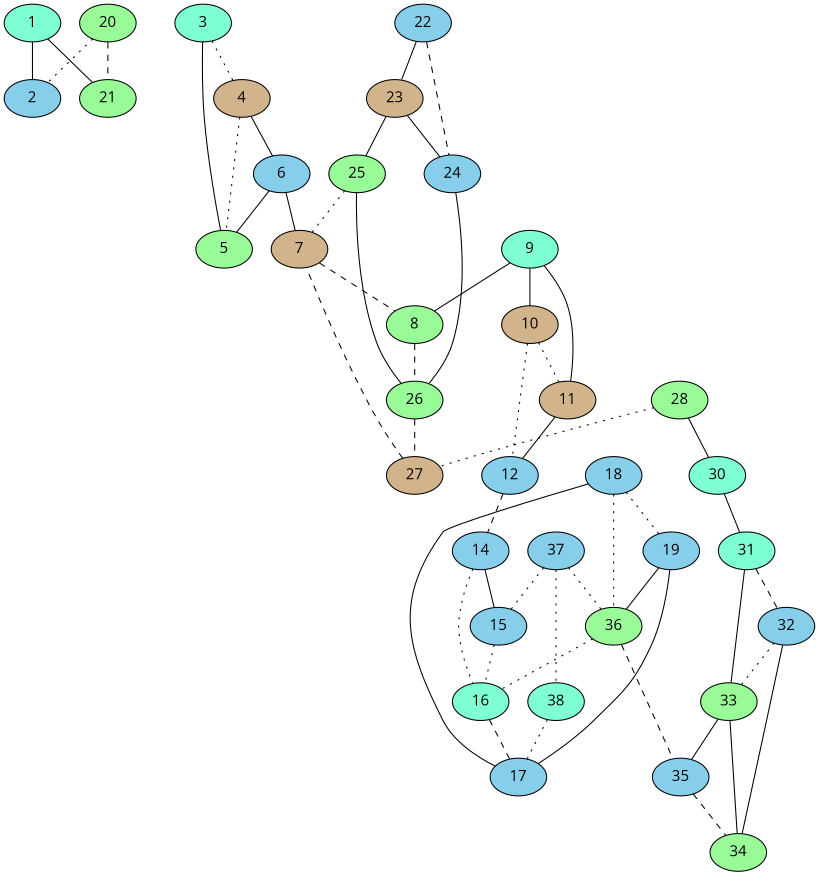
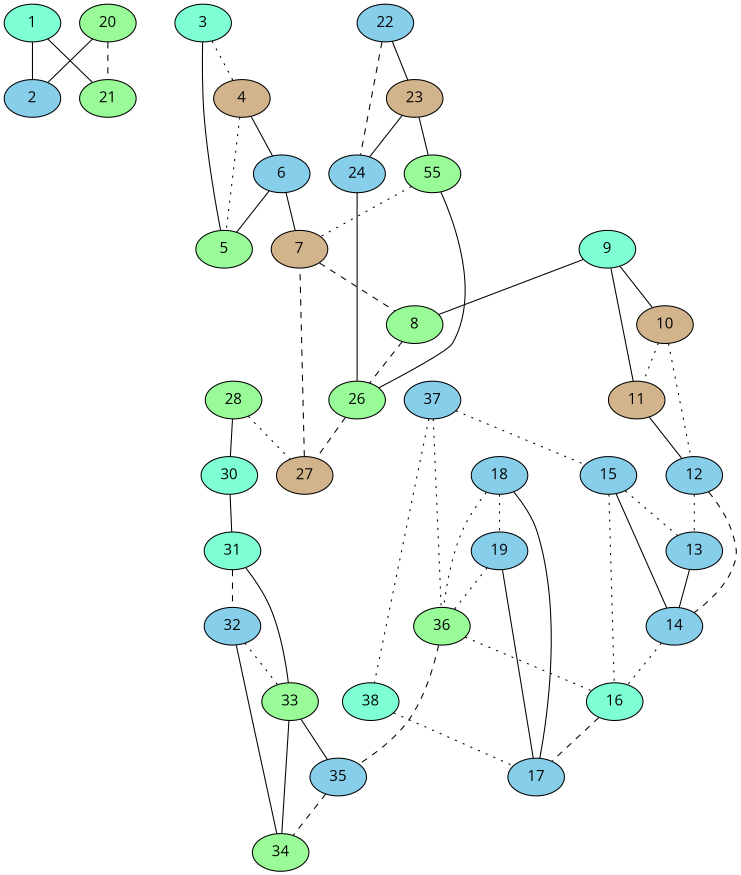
  graph {
    fontname="Open Sans"
    node [aaLength=7 fillcolor=skyblue fontname="Open Sans" sequence=vanDerWaals style=filled type=0]
    edge [fontname="Open Sans" frequency=1 style=solid type0=1]
    1 [aaLength=9 fillcolor=aquamarine sequence=ALARAVSNE]
    2 [aaLength=14 sequence=RSLMFMQWGQLLDH]
    21 [aaLength=14 fillcolor=palegreen sequence=RSLMFMQWGQLLDH]
    3 [fillcolor=aquamarine sequence=YRDYLPL]
    4 [aaLength=5 fillcolor=tan sequence=FRYGH]
    5 [aaLength=24 fillcolor=palegreen sequence=NPRVPLSRVFFASWRVVLEGGIDP]
    6 [aaLength=29 sequence=MATPAKLNRQNQIAVDEIRERLFEQVMRI]
    7 [fillcolor=tan sequence=LDLPALN]
    8 [aaLength=13 fillcolor=palegreen sequence=RFCGLPQPETVGQ]
    26 [fillcolor=palegreen sequence=LDLPALN]
    27 [aaLength=13 fillcolor=tan sequence=RFCGLPQPETVGQ]
    9 [fillcolor=aquamarine sequence=GVSEPLK]
    10 [aaLength=9 fillcolor=tan sequence=GRVGPLLAC]
    11 [aaLength=6 fillcolor=tan sequence=FWWENE]
    12 [aaLength=12 sequence=AQISLPRIICDN]
    14 [aaLength=8 sequence=DFVNCSTL]
+   13 [sequence=TVSKNNI]
    15 [aaLength=10 sequence=LNLASWREA]
    16 [fillcolor=aquamarine]
    17 [aaLength=17]
    18 [aaLength=8]
    19 [aaLength=8]
    36 [aaLength=17 fillcolor=palegreen]
    35
    34 [aaLength=10 fillcolor=palegreen sequence=LNLASWREA]
    20 [aaLength=9 fillcolor=palegreen sequence=ALARAVSNE]
    22 [sequence=YRDYLPL]
    24 [aaLength=24 sequence=NPRVPLSRVFFASWRVVLEGGIDP]
    23 [aaLength=5 fillcolor=tan sequence=FRYGH]
-   25 [aaLength=29 fillcolor=palegreen sequence=MATPAKLNRQNQIAVDEIRERLFEQVMRI]
+   25 [aaLength=29 fillcolor=palegreen sequence=MATPAKLNRQNQIAVDEIRERLFEQVMRI label=55]
    28 [fillcolor=palegreen sequence=GVSEPLK]
    30 [aaLength=6 fillcolor=aquamarine sequence=FWWENE]
    31 [aaLength=12 fillcolor=aquamarine sequence=AQISLPRIICDN]
    32 [sequence=TVSKNNI]
    33 [aaLength=8 fillcolor=palegreen sequence=DFVNCSTL]
    37 [aaLength=8]
    38 [aaLength=8 fillcolor=aquamarine]
    1 -- 2 [distance0=28.03717]
    1 -- 21 [distance0=57.94767 type0=2]
    3 -- 4 [distance0=43.55829 distance1=32.0 frequency=2 style=dotted type1=4]
    3 -- 5 [distance0=64.42097 type0=3]
    4 -- 5 [distance0=25.33919 distance1=19.0 frequency=2 style=dotted type1=4]
    4 -- 6 [distance0=54.24251 type0=3]
    6 -- 5 [distance0=30.86306]
    6 -- 7 [distance0=35.92855 distance1=1.0 frequency=2 type0=2 type1=4]
    7 -- 8 [distance0=23.2355 distance1=16.0 frequency=2 style=dashed type1=4]
    8 -- 26 [distance0=45.3137 style=dashed type0=3]
    26 -- 27 [distance0=26.13542 distance1=16.0 frequency=2 style=dashed type1=4]
    27 -- 7 [distance0=44.47079 style=dashed type0=3]
    9 -- 8 [distance0=49.5491 type0=3]
    9 -- 10 [distance0=10.18689 distance1=2.0 frequency=2 type1=4]
    9 -- 11 [distance0=37.94147 type0=2]
    10 -- 11 [distance0=27.8004 distance1=14.0 frequency=2 style=dotted type0=2 type1=4]
    10 -- 12 [distance0=48.52048 style=dotted type0=3]
    11 -- 12 [distance0=22.39515 distance1=11.0 frequency=2 type1=4]
    12 -- 14 [distance0=34.90245 style=dashed type0=3]
+   12 -- 13 [distance0=18.70394 distance1=4.0 frequency=2 style=dotted type1=4]
    14 -- 15 [distance0=11.28098 distance1=2.0 frequency=2 type1=4]
    14 -- 16 [distance0=29.76741 style=dotted type0=3]
+   13 -- 14 [distance0=21.33277 distance1=8.0 frequency=2 type0=2 type1=4]
+   15 -- 13 [distance0=31.82139 style=dotted type0=3]
    15 -- 16 [distance0=22.04765 distance1=0.0 frequency=2 style=dotted type0=2 type1=4]
    16 -- 17 [distance0=22.02864 distance1=0.0 frequency=2 style=dashed type1=4]
    18 -- 17 [distance0=36.16245 type0=2]
    18 -- 19 [distance0=17.69603 distance1=0.0 frequency=2 style=dotted type1=4]
    18 -- 36 [distance0=49.81335 style=dotted type0=3]
    19 -- 17 [distance0=48.91905 type0=2]
-   19 -- 36 [distance0=64.65301 type0=3]
+   19 -- 36 [distance0=64.65301 style=dotted type0=3]
    36 -- 16 [distance0=35.13932 style=dotted type0=3]
    36 -- 35 [distance0=23.83746 style=dashed]
    35 -- 34 [distance0=20.23266 style=dashed]
    34 -- 32 [distance0=30.42158 type0=3]
-   20 -- 2 [distance0=59.16326 style=dotted type0=2]
+   20 -- 2 [distance0=59.16326 type0=2]
    20 -- 21 [distance0=31.35886 distance1=14.0 frequency=2 style=dashed type1=4]
    22 -- 24 [distance0=64.6747 style=dashed type0=3]
    22 -- 23 [distance0=45.92192 distance1=32.0 frequency=2 type1=4]
    24 -- 26 [distance0=61.33501 type0=3]
    23 -- 24 [distance0=33.97409 distance1=19.0 frequency=2 type1=4]
    23 -- 25 [distance0=60.31639 type0=3]
    25 -- 7 [distance0=54.65847 style=dotted type0=3]
    25 -- 26 [distance0=31.69687 distance1=1.0 frequency=2 type0=2 type1=4]
    28 -- 27 [distance0=47.45833 style=dotted type0=3]
    28 -- 30 [distance0=35.82178 type0=2]
    30 -- 31 [distance0=21.99077 distance1=11.0 frequency=2 type1=4]
    31 -- 32 [distance0=20.60971 distance1=4.0 frequency=2 style=dashed type1=4]
    31 -- 33 [distance0=31.23089 type0=3]
    32 -- 33 [distance0=17.64053 distance1=8.0 frequency=2 style=dotted type1=4]
    33 -- 35 [distance0=28.21982 type0=3]
    33 -- 34 [distance0=12.84645 distance1=2.0 frequency=2 type1=4]
    37 -- 15 [distance0=50.8632 style=dotted type0=3]
    37 -- 36 [distance0=37.40134 style=dotted type0=2]
    37 -- 38 [distance0=20.37377 distance1=0.0 frequency=2 style=dotted type1=4]
    38 -- 17 [distance0=63.54106 style=dotted type0=3]
  }
